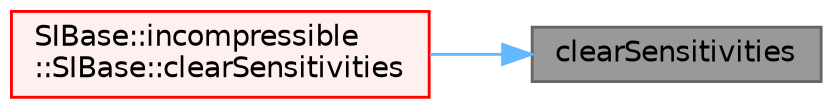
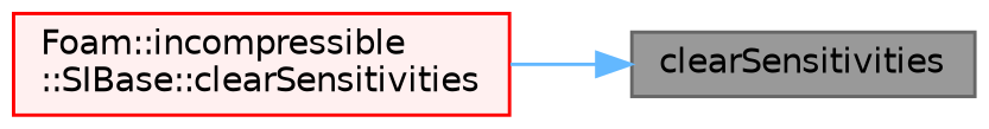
  digraph {
    rankdir=RL
    node [fontname=Helvetica fontsize=10 shape=box style=filled]
    n1 [color=gray40 fillcolor=grey60 fontcolor=black height=0.2 label=clearSensitivities width=0.4]
-   n2 [color=red fillcolor="#FFF0F0" height=0.2 label="SIBase::incompressible\l::SIBase::clearSensitivities" width=0.4]
+   n2 [color=red fillcolor="#FFF0F0" height=0.2 label="Foam::incompressible\l::SIBase::clearSensitivities" width=0.4]
    n1 -> n2 [color=steelblue1 dir=back fontname=Helvetica fontsize=10 labelfontname=Helvetica labelfontsize=10 style=solid]
  }
